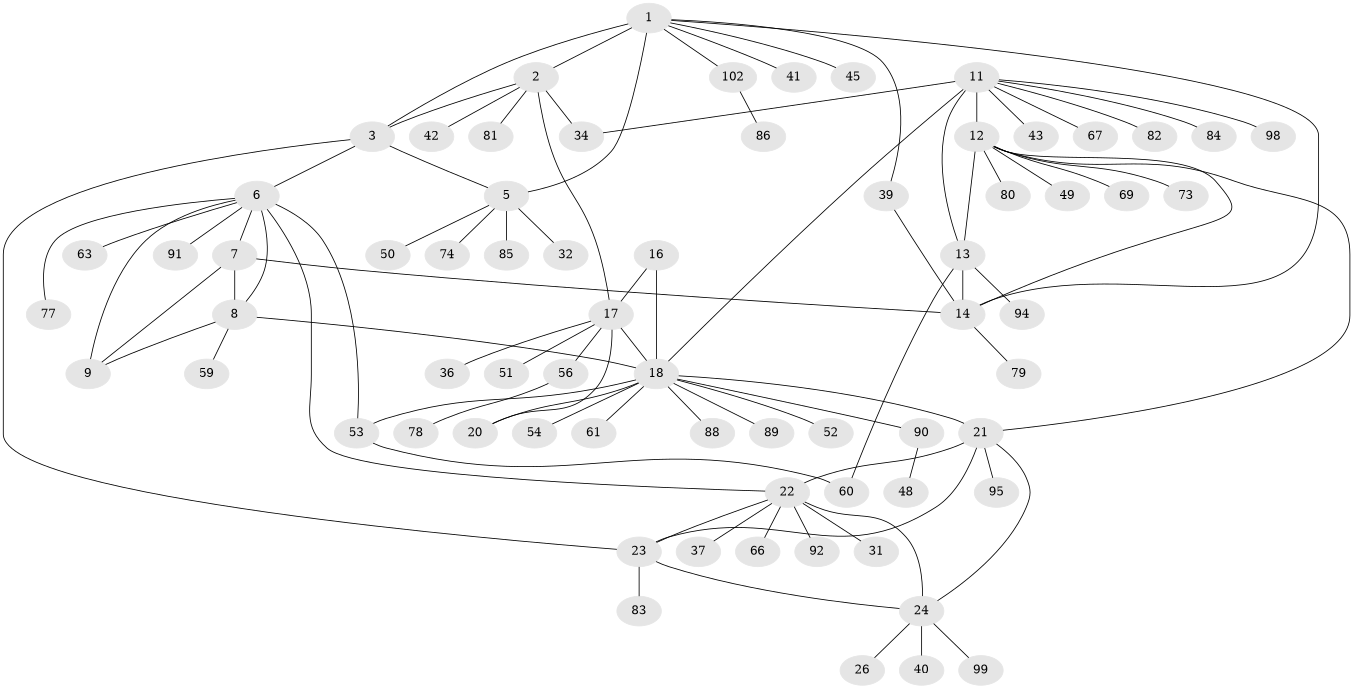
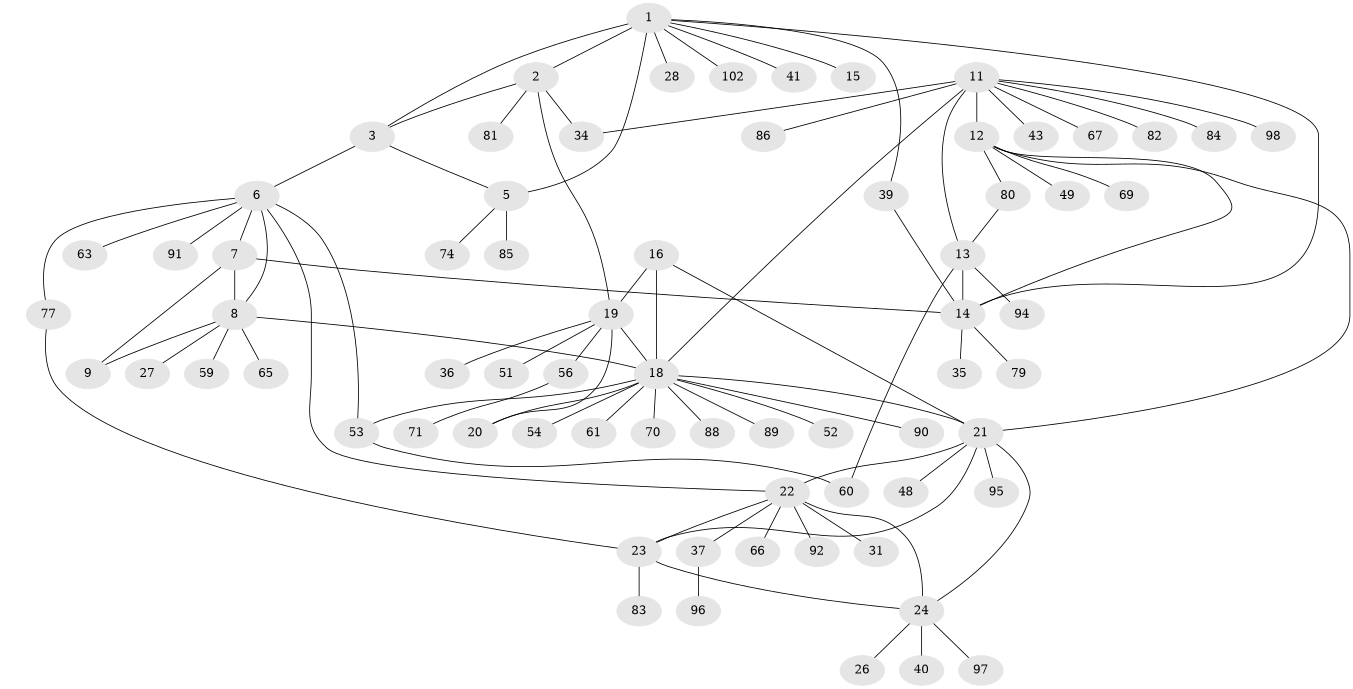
  graph {
    node [color=gray90 style=filled]
    1 [super="+4"]
    2 [super="+71"]
    3 [super="+100"]
    5 [super="+58"]
    14 [super="+93"]
+   28
    39
    41
-   45
+   45 [label=15]
    102
-   17 [super="+46"]
+   17 [super="+46" label=19]
    34
-   42
    81
    6 [super="+44"]
    23 [super="+38"]
-   32
-   50
    74
    85
+   35 [super="+62"]
    79
    18 [super="+19"]
    20 [super="+101"]
    36
    51
    56
    7
    8 [super="+10"]
    9 [super="+72"]
    22 [super="+25"]
    53
    63
    77
    91
    24 [super="+57"]
    83
+   27
    59
+   65
    31
    37
    66
    92
    60 [super="+76"]
    21 [super="+103"]
    52
    54
    61
+   70
    88
    89
    90
    11 [super="+68"]
    12 [super="+15"]
    13 [super="+33"]
    43
    67
    82
    84
    86
    98
    49
    69
-   73
    80
    94 [super="+99"]
    48
    95
    16 [super="+75"]
-   78
+   78 [label=71]
    26
    40
-   97 [label=99]
+   97
+   96
    1 -- 2 [weight=2]
    1 -- 3 [weight=2]
    1 -- 5 [weight=2]
    1 -- 14
+   1 -- 28
    1 -- 39
    1 -- 41
    1 -- 45
    1 -- 102
    2 -- 3
    2 -- 17
    2 -- 34
-   2 -- 42
    2 -- 81
    3 -- 5
    3 -- 6
-   3 -- 23
-   5 -- 32
-   5 -- 50
+   77 -- 23
    5 -- 74
    5 -- 85
+   14 -- 35
    14 -- 79
    39 -- 14
    17 -- 18 [weight=2]
    17 -- 20
    17 -- 36
    17 -- 51
    17 -- 56
    6 -- 7
    6 -- 8 [weight=2]
-   6 -- 9
    6 -- 22
    6 -- 53
    6 -- 63
    6 -- 77
    6 -- 91
    23 -- 24
    23 -- 83
    18 -- 20 [weight=2]
    18 -- 53
    18 -- 21
    18 -- 52
    18 -- 54
    18 -- 61
+   18 -- 70
    18 -- 88
    18 -- 89
    18 -- 90
    56 -- 78
    7 -- 14
    7 -- 8 [weight=2]
    7 -- 9
    8 -- 18
    8 -- 9 [weight=2]
+   8 -- 27
    8 -- 59
+   8 -- 65
    22 -- 23 [weight=2]
    22 -- 24 [weight=2]
    22 -- 31
    22 -- 37
    22 -- 66
    22 -- 92
    53 -- 60
    24 -- 26
    24 -- 40
    24 -- 97
+   37 -- 96
    21 -- 23
    21 -- 22 [weight=2]
    21 -- 24
-   90 -- 48
+   21 -- 48
    21 -- 95
    11 -- 34
    11 -- 18
    11 -- 12 [weight=2]
    11 -- 13
    11 -- 43
    11 -- 67
    11 -- 82
    11 -- 84
-   102 -- 86
+   11 -- 86
    11 -- 98
    12 -- 14 [weight=2]
    12 -- 21
-   12 -- 13 [weight=2]
+   80 -- 13 [weight=2]
    12 -- 49
    12 -- 69
-   12 -- 73
    12 -- 80
    13 -- 14
    13 -- 60
    13 -- 94
    16 -- 17
    16 -- 18 [weight=2]
+   16 -- 21
  }
